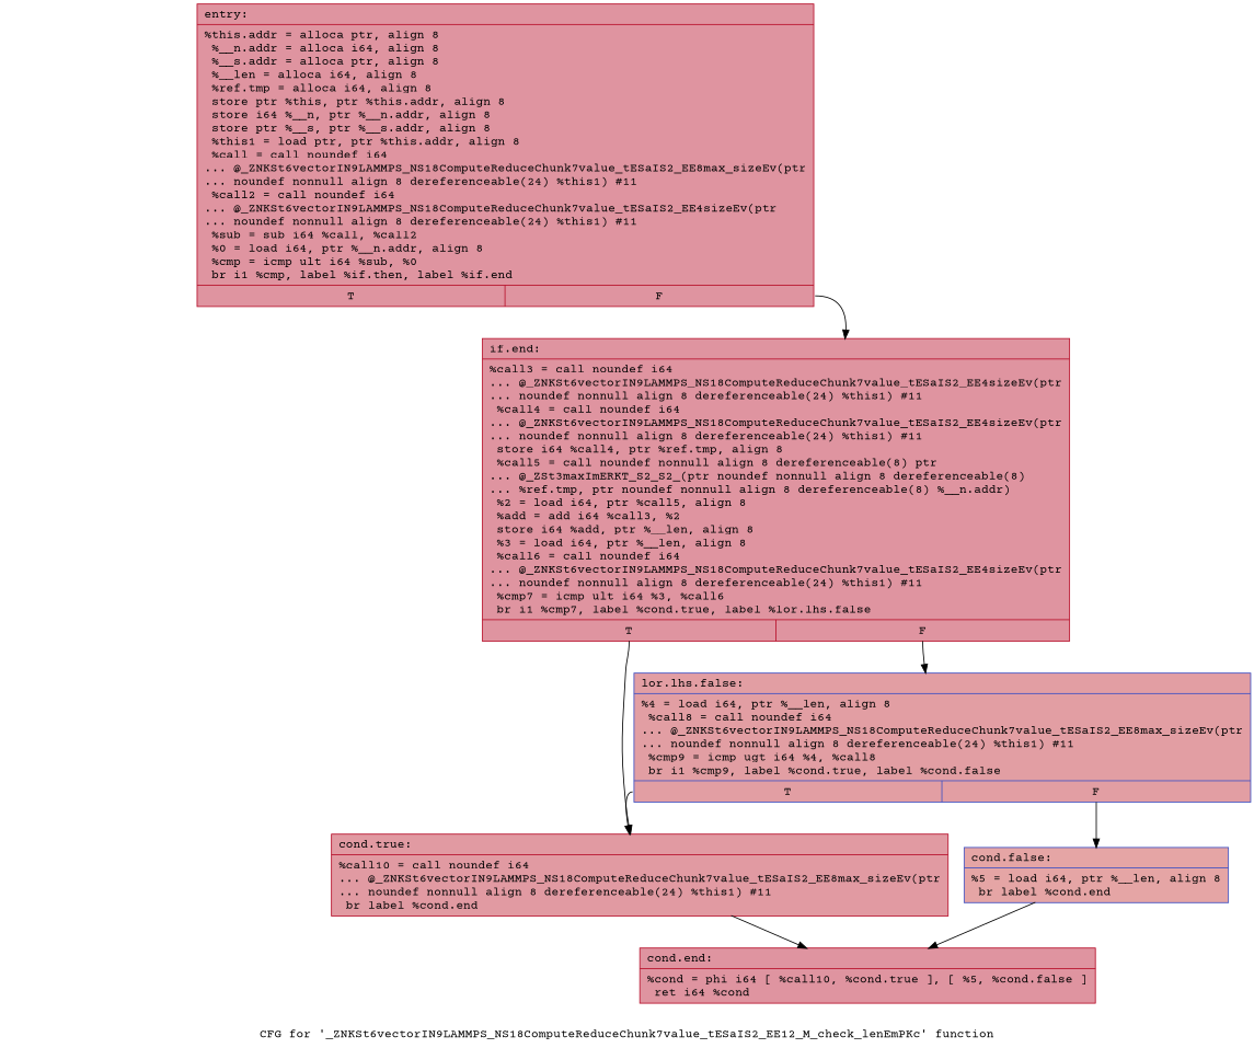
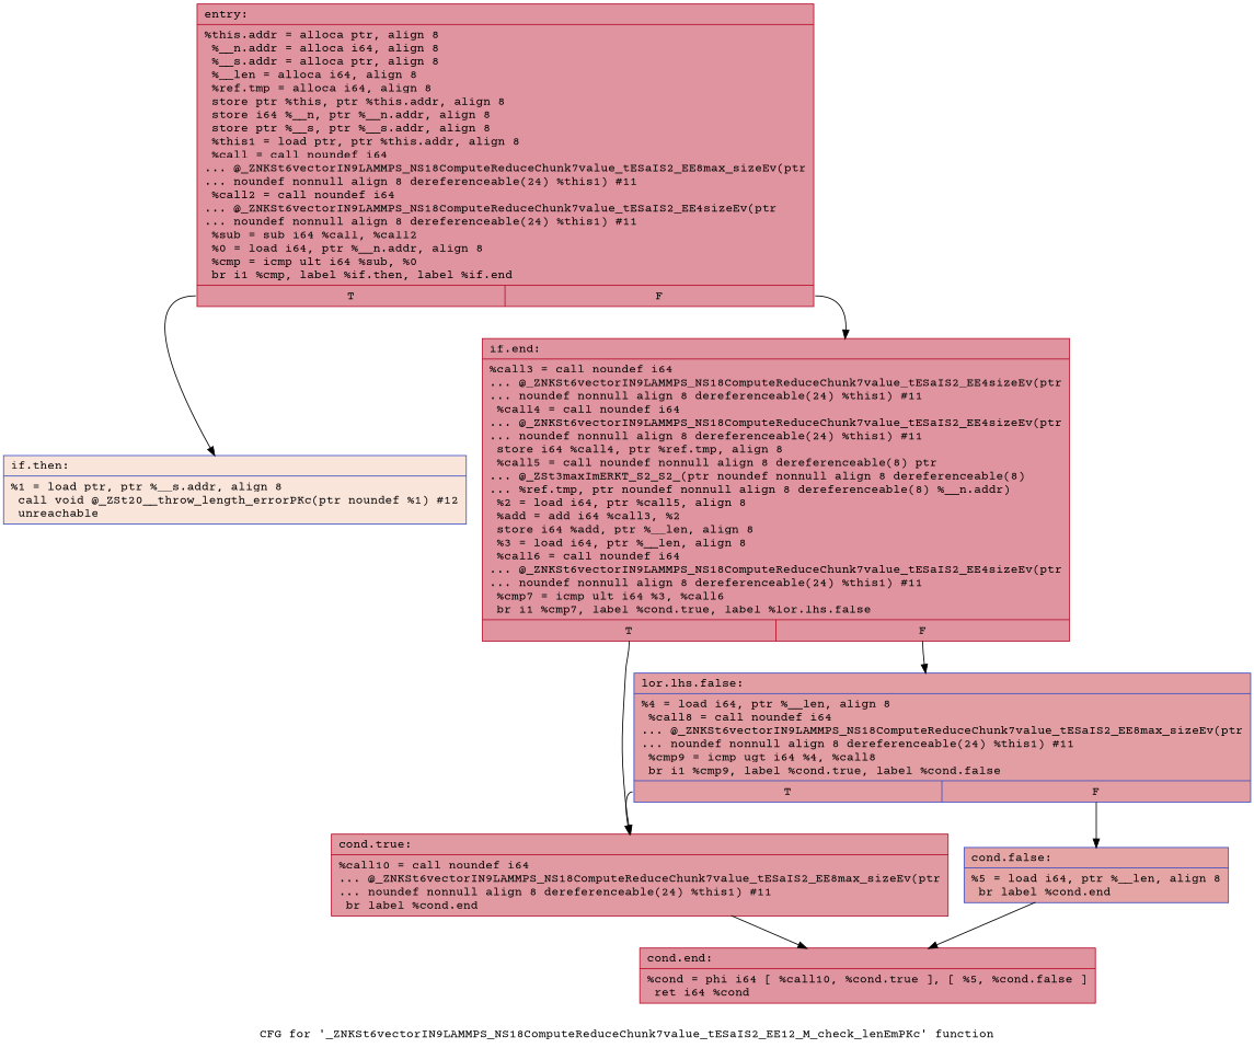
  digraph {
    label="CFG for '_ZNKSt6vectorIN9LAMMPS_NS18ComputeReduceChunk7value_tESaIS2_EE12_M_check_lenEmPKc' function"
    fontname="Courier Prime"
    node [color="#b70d28ff" fillcolor="#b70d2870" fontname="Courier Prime" shape=record style=filled]
    edge [tailport=s0 fontname="Courier Prime"]
    n1 [label="{entry:\l|  %this.addr = alloca ptr, align 8\l  %__n.addr = alloca i64, align 8\l  %__s.addr = alloca ptr, align 8\l  %__len = alloca i64, align 8\l  %ref.tmp = alloca i64, align 8\l  store ptr %this, ptr %this.addr, align 8\l  store i64 %__n, ptr %__n.addr, align 8\l  store ptr %__s, ptr %__s.addr, align 8\l  %this1 = load ptr, ptr %this.addr, align 8\l  %call = call noundef i64\l... @_ZNKSt6vectorIN9LAMMPS_NS18ComputeReduceChunk7value_tESaIS2_EE8max_sizeEv(ptr\l... noundef nonnull align 8 dereferenceable(24) %this1) #11\l  %call2 = call noundef i64\l... @_ZNKSt6vectorIN9LAMMPS_NS18ComputeReduceChunk7value_tESaIS2_EE4sizeEv(ptr\l... noundef nonnull align 8 dereferenceable(24) %this1) #11\l  %sub = sub i64 %call, %call2\l  %0 = load i64, ptr %__n.addr, align 8\l  %cmp = icmp ult i64 %sub, %0\l  br i1 %cmp, label %if.then, label %if.end\l|{<s0>T|<s1>F}}"]
+   n2 [color="#3d50c3ff" fillcolor="#f4c5ad70" label="{if.then:\l|  %1 = load ptr, ptr %__s.addr, align 8\l  call void @_ZSt20__throw_length_errorPKc(ptr noundef %1) #12\l  unreachable\l}"]
    n3 [label="{if.end:\l|  %call3 = call noundef i64\l... @_ZNKSt6vectorIN9LAMMPS_NS18ComputeReduceChunk7value_tESaIS2_EE4sizeEv(ptr\l... noundef nonnull align 8 dereferenceable(24) %this1) #11\l  %call4 = call noundef i64\l... @_ZNKSt6vectorIN9LAMMPS_NS18ComputeReduceChunk7value_tESaIS2_EE4sizeEv(ptr\l... noundef nonnull align 8 dereferenceable(24) %this1) #11\l  store i64 %call4, ptr %ref.tmp, align 8\l  %call5 = call noundef nonnull align 8 dereferenceable(8) ptr\l... @_ZSt3maxImERKT_S2_S2_(ptr noundef nonnull align 8 dereferenceable(8)\l... %ref.tmp, ptr noundef nonnull align 8 dereferenceable(8) %__n.addr)\l  %2 = load i64, ptr %call5, align 8\l  %add = add i64 %call3, %2\l  store i64 %add, ptr %__len, align 8\l  %3 = load i64, ptr %__len, align 8\l  %call6 = call noundef i64\l... @_ZNKSt6vectorIN9LAMMPS_NS18ComputeReduceChunk7value_tESaIS2_EE4sizeEv(ptr\l... noundef nonnull align 8 dereferenceable(24) %this1) #11\l  %cmp7 = icmp ult i64 %3, %call6\l  br i1 %cmp7, label %cond.true, label %lor.lhs.false\l|{<s0>T|<s1>F}}"]
    n4 [fillcolor="#bb1b2c70" label="{cond.true:\l|  %call10 = call noundef i64\l... @_ZNKSt6vectorIN9LAMMPS_NS18ComputeReduceChunk7value_tESaIS2_EE8max_sizeEv(ptr\l... noundef nonnull align 8 dereferenceable(24) %this1) #11\l  br label %cond.end\l}"]
    n5 [color="#3d50c3ff" fillcolor="#be242e70" label="{lor.lhs.false:\l|  %4 = load i64, ptr %__len, align 8\l  %call8 = call noundef i64\l... @_ZNKSt6vectorIN9LAMMPS_NS18ComputeReduceChunk7value_tESaIS2_EE8max_sizeEv(ptr\l... noundef nonnull align 8 dereferenceable(24) %this1) #11\l  %cmp9 = icmp ugt i64 %4, %call8\l  br i1 %cmp9, label %cond.true, label %cond.false\l|{<s0>T|<s1>F}}"]
    n6 [label="{cond.end:\l|  %cond = phi i64 [ %call10, %cond.true ], [ %5, %cond.false ]\l  ret i64 %cond\l}"]
    n7 [color="#3d50c3ff" fillcolor="#c5333470" label="{cond.false:\l|  %5 = load i64, ptr %__len, align 8\l  br label %cond.end\l}"]
+   n1 -> n2
    n1 -> n3 [tailport=s1]
    n3 -> n4
    n3 -> n5 [tailport=s1]
    n4 -> n6 [tailport=""]
    n5 -> n4
    n5 -> n7 [tailport=s1]
    n7 -> n6 [tailport=""]
  }
